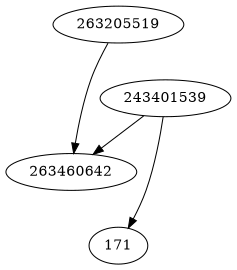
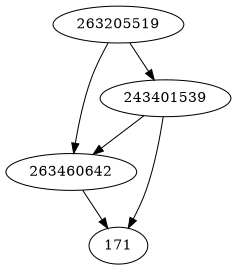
  strict digraph {
    263460642
    171
    n3 [label=243401539]
    263205519
+   263460642 -> 171
    n3 -> 263460642
    n3 -> 171
    263205519 -> 263460642
+   263205519 -> n3
  }
